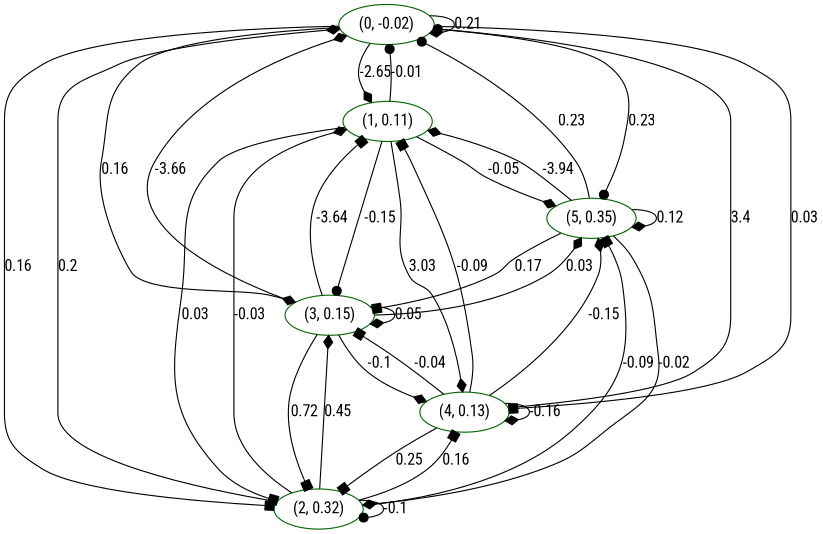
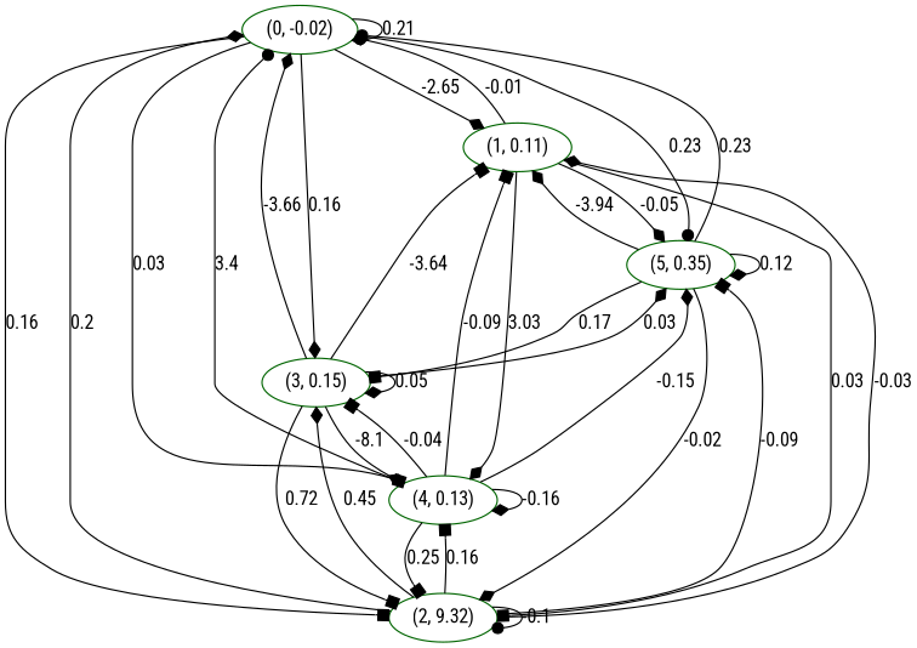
  digraph {
    fontname="Roboto Condensed"
    node [color=darkgreen fontname="Roboto Condensed"]
    edge [arrowhead=diamond fontname="Roboto Condensed"]
    n1 [label="(0, -0.02)"]
    n2 [label="(1, 0.11)"]
-   n3 [label="(2, 0.32)"]
+   n3 [label="(2, 9.32)"]
    n4 [label="(3, 0.15)"]
    n5 [label="(4, 0.13)"]
    n6 [label="(5, 0.35)"]
    n1 -> n1 [label=0.21]
    n1 -> n2 [label=-2.65]
    n1 -> n3 [arrowhead=box label=0.16]
    n1 -> n4 [label=0.16]
    n1 -> n5 [arrowhead=box label=0.03]
    n1 -> n6 [arrowhead=dot label=0.23]
    n2 -> n1 [arrowhead=dot label=-0.01]
    n2 -> n3 [arrowhead=box label=0.03]
-   n2 -> n4 [arrowhead=dot label=-0.15]
    n2 -> n5 [label=3.03]
    n2 -> n6 [label=-0.05]
    n3 -> n1 [label=0.2]
    n3 -> n2 [label=-0.03]
    n3 -> n3 [arrowhead=dot label=-0.1]
    n3 -> n4 [label=0.45]
    n3 -> n5 [arrowhead=box label=0.16]
    n3 -> n6 [arrowhead=box label=-0.09]
    n4 -> n1 [label=-3.66]
    n4 -> n2 [arrowhead=box label=-3.64]
    n4 -> n3 [arrowhead=box label=0.72]
    n4 -> n4 [label=0.05]
-   n4 -> n5 [label=-0.1]
+   n4 -> n5 [label=-8.1]
    n4 -> n6 [label=0.03]
    n5 -> n1 [arrowhead=dot label=3.4]
    n5 -> n2 [arrowhead=box label=-0.09]
    n5 -> n3 [arrowhead=box label=0.25]
    n5 -> n4 [arrowhead=box label=-0.04]
    n5 -> n5 [label=-0.16]
    n5 -> n6 [label=-0.15]
    n6 -> n1 [arrowhead=dot label=0.23]
    n6 -> n2 [label=-3.94]
    n6 -> n3 [label=-0.02]
    n6 -> n4 [arrowhead=box label=0.17]
    n6 -> n6 [label=0.12]
  }
